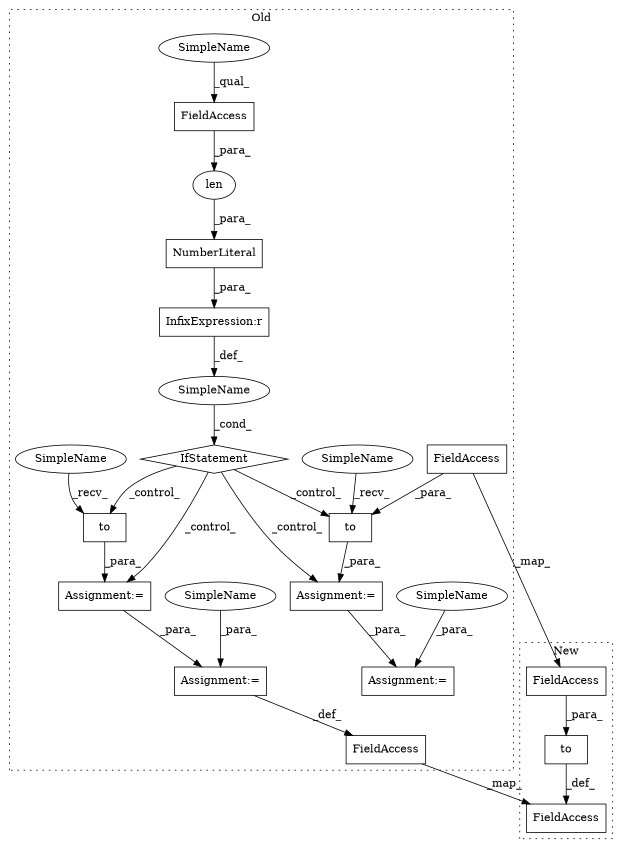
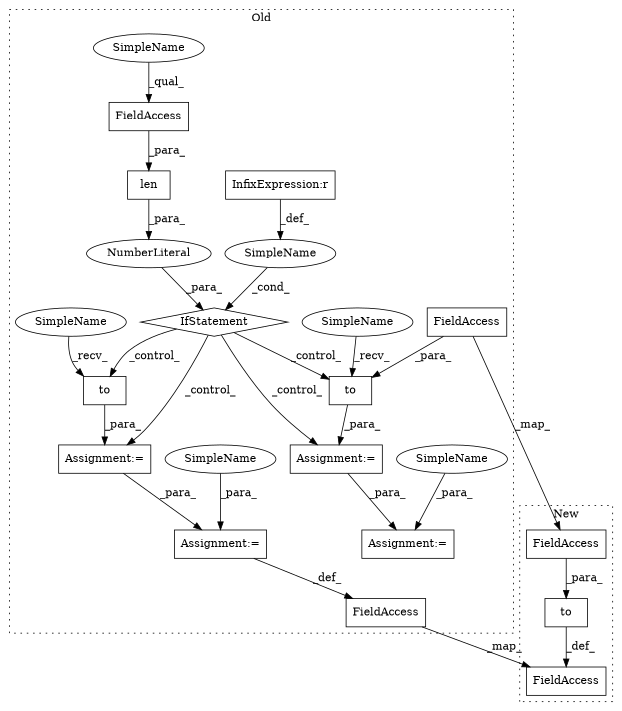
  digraph {
    node [a=42 l=1 s=2172 shape=box]
-   n1 [a=32 l="4,1" label=len s="2168,2184" shape=ellipse]
+   n1 [a=32 l="4,1" label=len s="2168,2184"]
    n2 [a=25 l="4,2" label=IfStatement s="2164,2189" shape=diamond]
    n3 [a=27 l=3 label="InfixExpression:r" s=2185]
-   n4 [a=34 label=NumberLiteral s=2188]
+   n4 [a=34 label=NumberLiteral s=2188 shape=ellipse]
    n5 [a=22 l=12 label=FieldAccess]
    n6 [label=SimpleName shape=ellipse l="" s=""]
    n7 [a=7 label="Assignment:=" s=2205]
    n8 [a=22 l=11 label=FieldAccess s=2253]
    n9 [a=32 l="3,1" label=to s="2250,2264"]
    n10 [a=7 label="Assignment:=" s=2312]
    n11 [a=32 l="3,1" label=to s="2213,2227"]
    n12 [a=7 label="Assignment:=" s=2288]
    n13 [a=7 label="Assignment:=" s=2242]
    n14 [a=22 l=11 label=FieldAccess s=2277]
    n15 [l=4 label=SimpleName shape=ellipse]
    n16 [l=6 label=SimpleName s=2313 shape=ellipse]
    n17 [l=6 label=SimpleName s=2243 shape=ellipse]
    n18 [l=6 label=SimpleName s=2289 shape=ellipse]
    n19 [l=6 label=SimpleName s=2206 shape=ellipse]
    n20 [a=32 l="3,1" label=to s="2094,2108"]
    n21 [a=22 l=11 label=FieldAccess s=2097]
    n22 [a=22 l=11 label=FieldAccess s=2056]
    subgraph cluster_1 {
      label=Old
      style=dotted
      n1
      n2
      n3
      n4
      n5
      n6
      n7
      n8
      n9
      n10
      n11
      n12
      n13
      n14
      n15
      n16
      n17
      n18
      n19
    }
    subgraph cluster_2 {
      label=New
      style=dotted
      n20
      n21
      n22
    }
    n1 -> n4 [label=_para_]
    n2 -> n7 [label=_control_]
    n2 -> n9 [label=_control_]
    n2 -> n11 [label=_control_]
    n2 -> n13 [label=_control_]
    n3 -> n6 [label=_def_]
-   n4 -> n3 [label=_para_]
+   n4 -> n2 [label=_para_]
    n5 -> n1 [label=_para_]
    n6 -> n2 [label=_cond_]
    n7 -> n12 [label=_para_]
    n8 -> n9 [label=_para_]
    n8 -> n21 [label=_map_]
    n9 -> n13 [label=_para_]
    n11 -> n7 [label=_para_]
    n12 -> n14 [label=_def_]
    n13 -> n10 [label=_para_]
    n14 -> n22 [label=_map_]
    n15 -> n5 [label=_qual_]
    n16 -> n10 [label=_para_]
    n17 -> n9 [label=_recv_]
    n18 -> n12 [label=_para_]
    n19 -> n11 [label=_recv_]
    n20 -> n22 [label=_def_]
    n21 -> n20 [label=_para_]
  }
